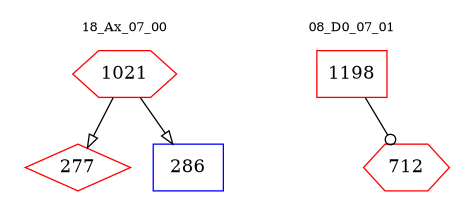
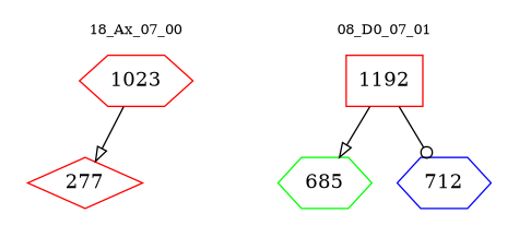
  digraph {
    node [color=red shape=hexagon]
    edge [arrowhead=onormal color=black]
-   n1 [label=1021]
+   n1 [label=1023]
    n2 [label=277 shape=diamond]
-   n3 [color=blue label=286 shape=box]
-   n4 [label=1198 shape=box]
-   n6 [label=712]
+   n4 [label=1192 shape=box]
+   n5 [color=green label=685]
+   n6 [color=blue label=712]
    subgraph cluster_1 {
      color=white
      fontsize=10
      label="18_Ax_07_00"
      n1
      n2
-     n3
    }
    subgraph cluster_2 {
      color=white
      fontsize=10
      label="08_D0_07_01"
      n4
+     n5
      n6
    }
    n1 -> n2
-   n1 -> n3
+   n4 -> n5
    n4 -> n6 [arrowhead=odot]
  }
